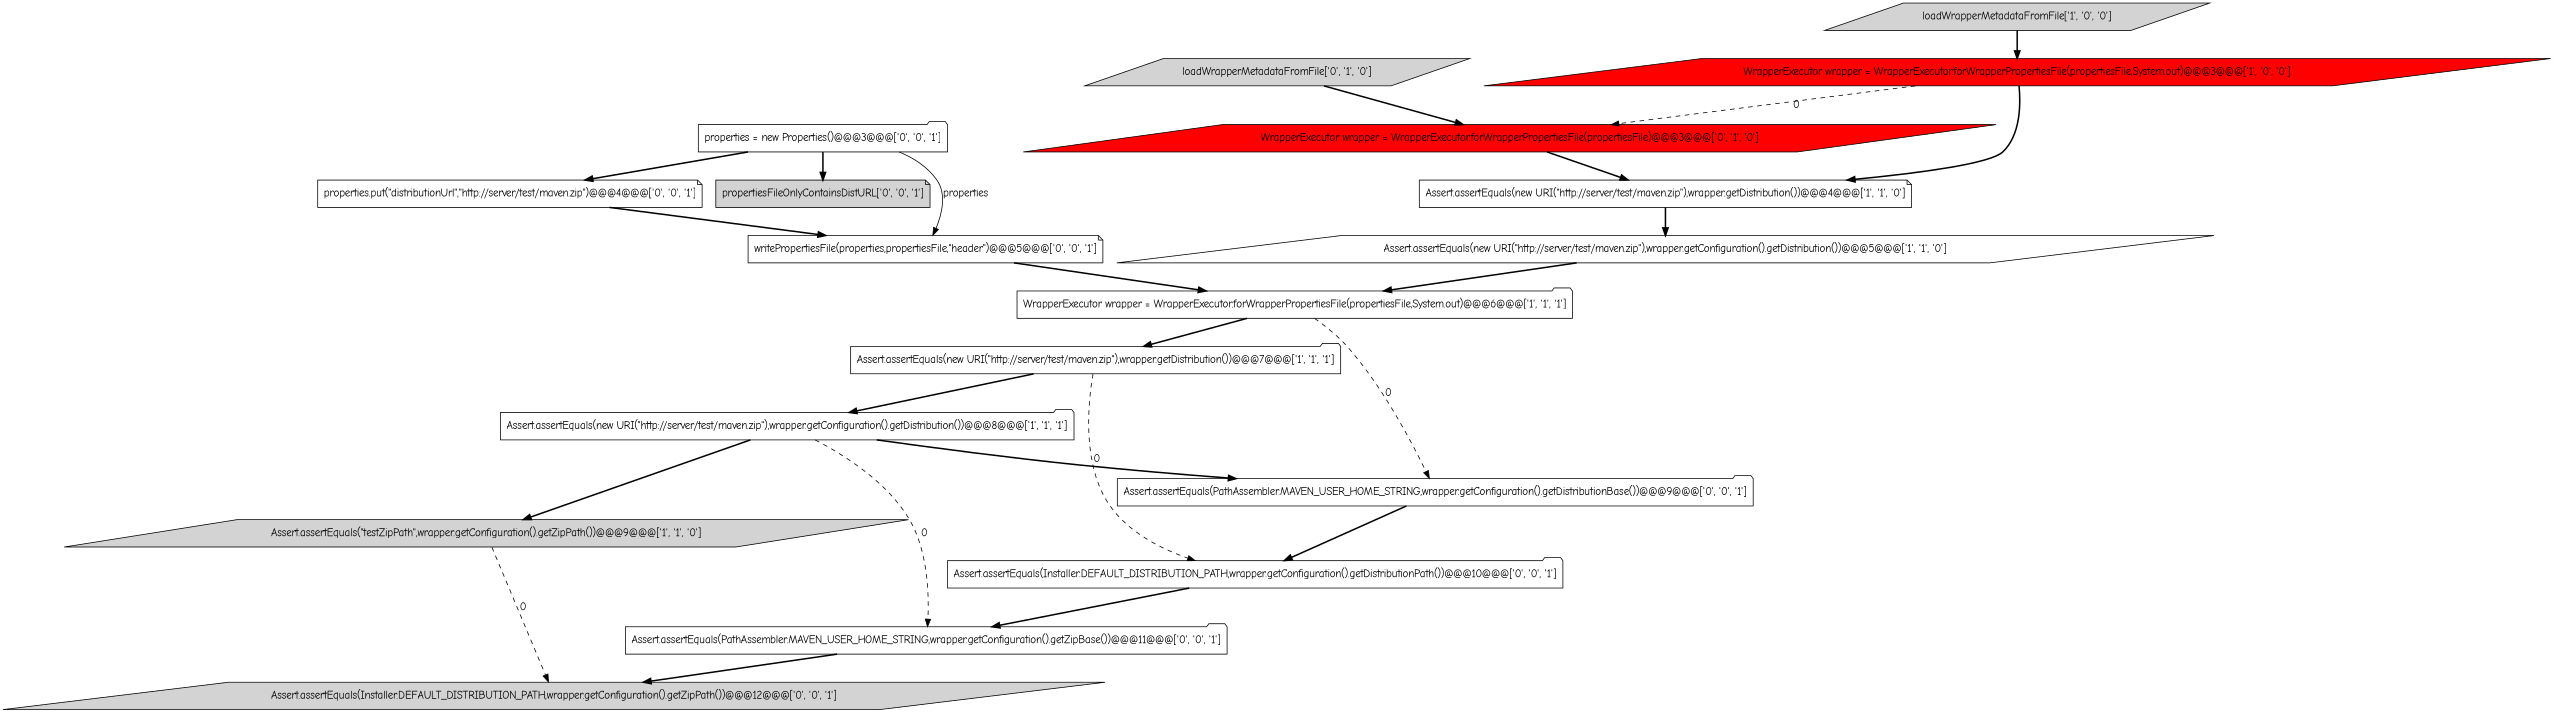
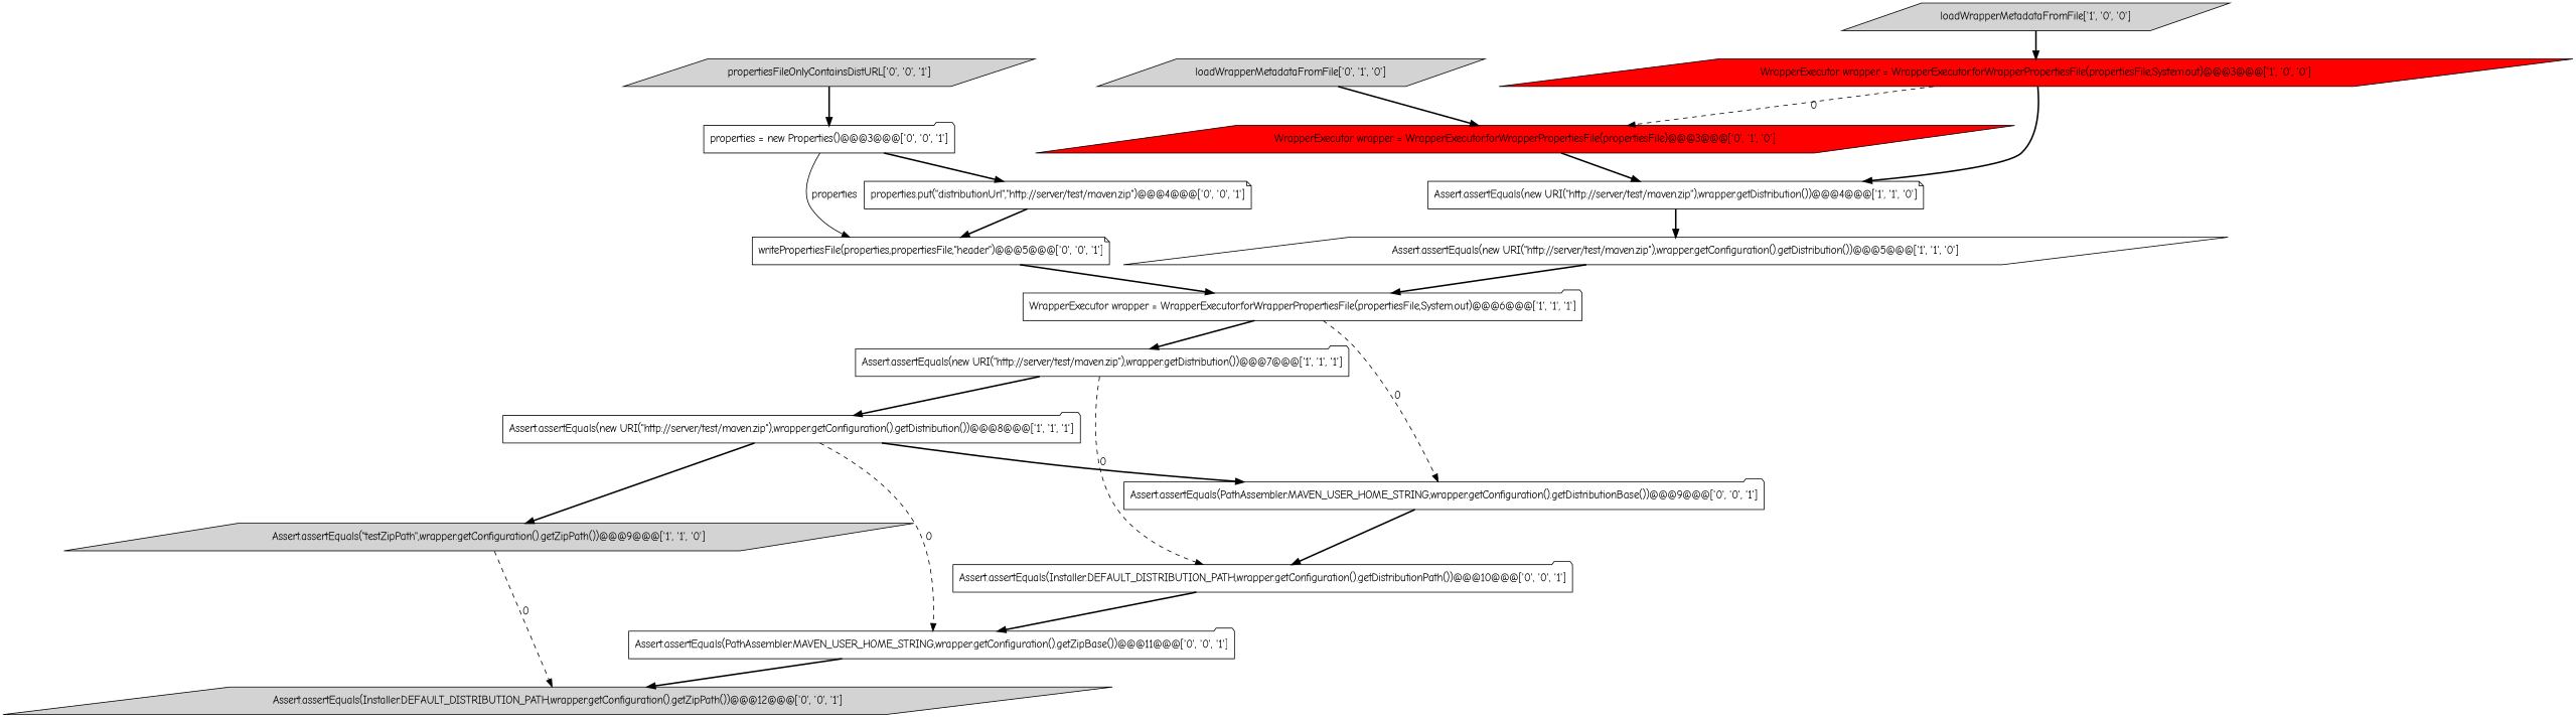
  digraph {
    fontname="Comic Neue"
    node [fillcolor=white fontname="Comic Neue" shape=parallelogram style=filled]
    edge [fontname="Comic Neue" style=bold]
    n1 [fillcolor=lightgray label="loadWrapperMetadataFromFile['0', '1', '0']"]
    n2 [fillcolor=red label="WrapperExecutor wrapper = WrapperExecutor.forWrapperPropertiesFile(propertiesFile)@@@3@@@['0', '1', '0']"]
    n3 [label="Assert.assertEquals(new URI(\"http://server/test/maven.zip\"),wrapper.getDistribution())@@@4@@@['1', '1', '0']" shape=note]
    n4 [fillcolor=lightgray label="loadWrapperMetadataFromFile['1', '0', '0']"]
    n5 [fillcolor=red label="WrapperExecutor wrapper = WrapperExecutor.forWrapperPropertiesFile(propertiesFile,System.out)@@@3@@@['1', '0', '0']"]
    n6 [fillcolor=lightgray label="Assert.assertEquals(\"testZipPath\",wrapper.getConfiguration().getZipPath())@@@9@@@['1', '1', '0']"]
    n7 [fillcolor=lightgray label="Assert.assertEquals(Installer.DEFAULT_DISTRIBUTION_PATH,wrapper.getConfiguration().getZipPath())@@@12@@@['0', '0', '1']"]
    n8 [label="WrapperExecutor wrapper = WrapperExecutor.forWrapperPropertiesFile(propertiesFile,System.out)@@@6@@@['1', '1', '1']" shape=folder]
    n9 [label="Assert.assertEquals(new URI(\"http://server/test/maven.zip\"),wrapper.getDistribution())@@@7@@@['1', '1', '1']" shape=folder]
    n10 [label="Assert.assertEquals(PathAssembler.MAVEN_USER_HOME_STRING,wrapper.getConfiguration().getDistributionBase())@@@9@@@['0', '0', '1']" shape=folder]
    n11 [label="Assert.assertEquals(Installer.DEFAULT_DISTRIBUTION_PATH,wrapper.getConfiguration().getDistributionPath())@@@10@@@['0', '0', '1']" shape=folder]
    n12 [label="Assert.assertEquals(new URI(\"http://server/test/maven.zip\"),wrapper.getConfiguration().getDistribution())@@@8@@@['1', '1', '1']" shape=folder]
    n13 [label="Assert.assertEquals(PathAssembler.MAVEN_USER_HOME_STRING,wrapper.getConfiguration().getZipBase())@@@11@@@['0', '0', '1']" shape=folder]
    n14 [label="properties.put(\"distributionUrl\",\"http://server/test/maven.zip\")@@@4@@@['0', '0', '1']" shape=note]
    n15 [label="writePropertiesFile(properties,propertiesFile,\"header\")@@@5@@@['0', '0', '1']" shape=note]
    n16 [label="properties = new Properties()@@@3@@@['0', '0', '1']" shape=folder]
-   n17 [fillcolor=lightgray label="propertiesFileOnlyContainsDistURL['0', '0', '1']" shape=note]
+   n17 [fillcolor=lightgray label="propertiesFileOnlyContainsDistURL['0', '0', '1']"]
    n18 [label="Assert.assertEquals(new URI(\"http://server/test/maven.zip\"),wrapper.getConfiguration().getDistribution())@@@5@@@['1', '1', '0']"]
    n1 -> n2
    n2 -> n3
    n3 -> n18
    n4 -> n5
    n5 -> n2 [label=0 style=dashed]
    n5 -> n3
    n6 -> n7 [label=0 style=dashed]
    n8 -> n9
    n8 -> n10 [label=0 style=dashed]
    n9 -> n11 [label=0 style=dashed]
    n9 -> n12
    n10 -> n11
    n11 -> n13
    n12 -> n6
    n12 -> n10
    n12 -> n13 [label=0 style=dashed]
    n13 -> n7
    n14 -> n15
    n15 -> n8
    n16 -> n14
    n16 -> n15 [label=properties style=solid]
-   n16 -> n17
+   n17 -> n16
    n18 -> n8
  }
